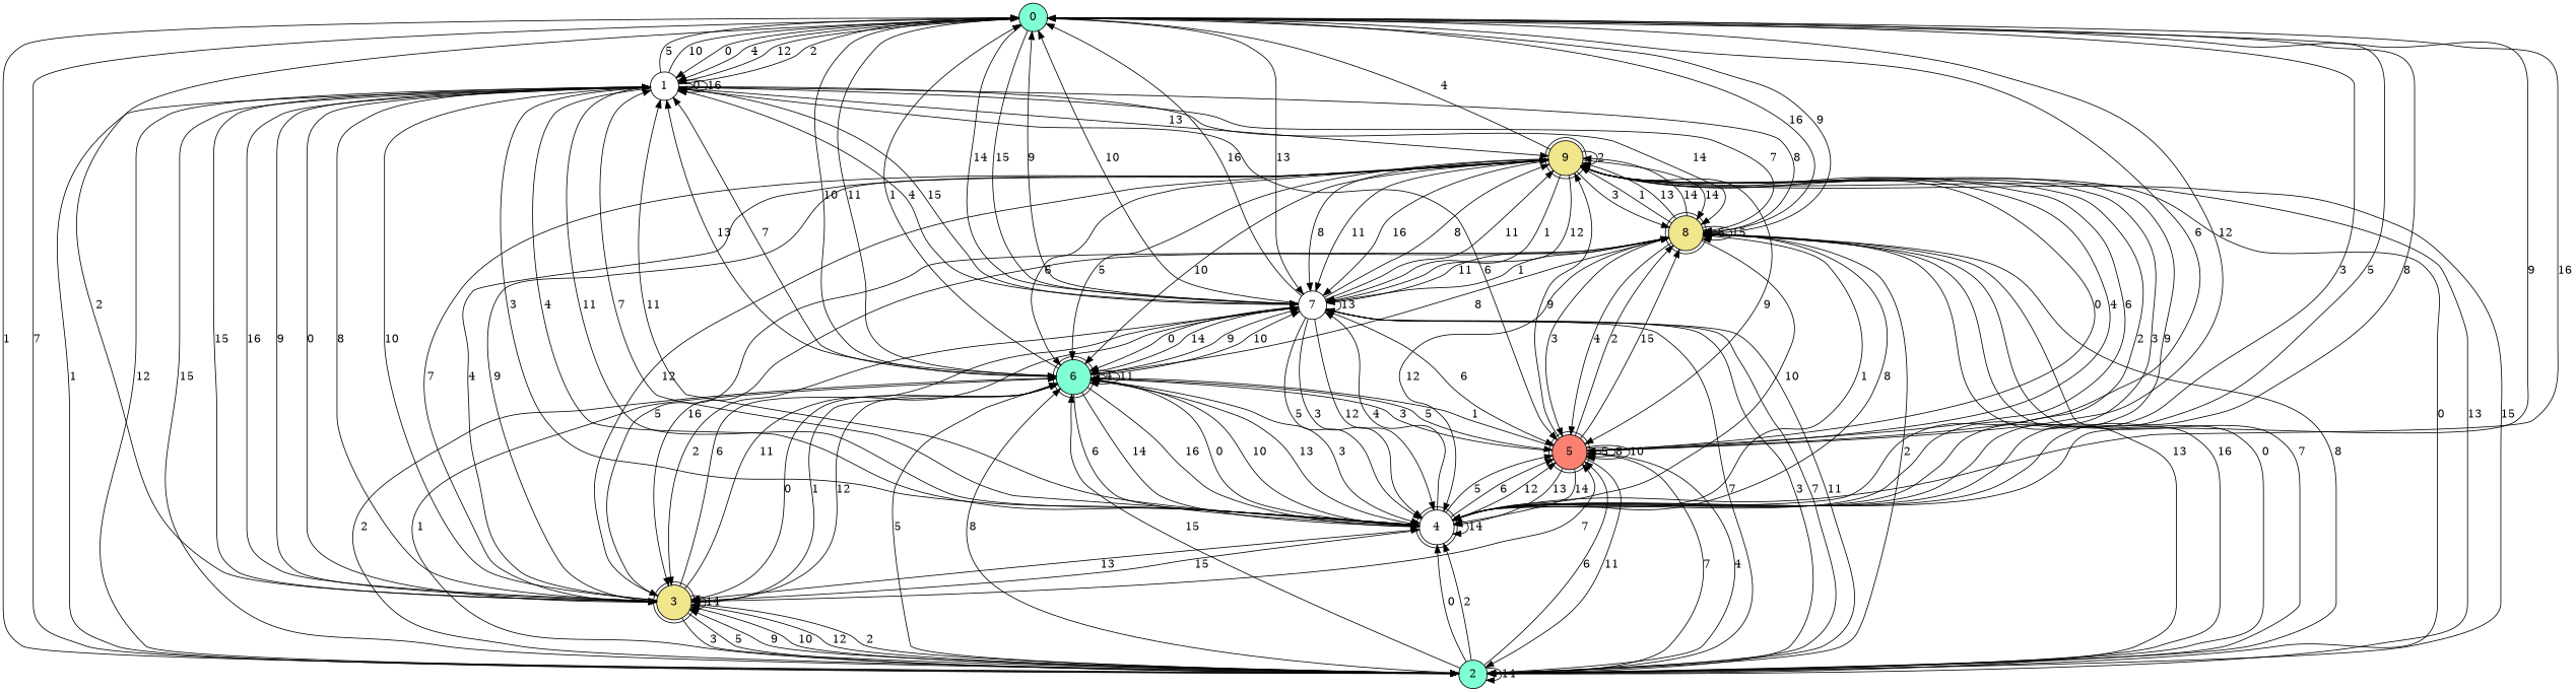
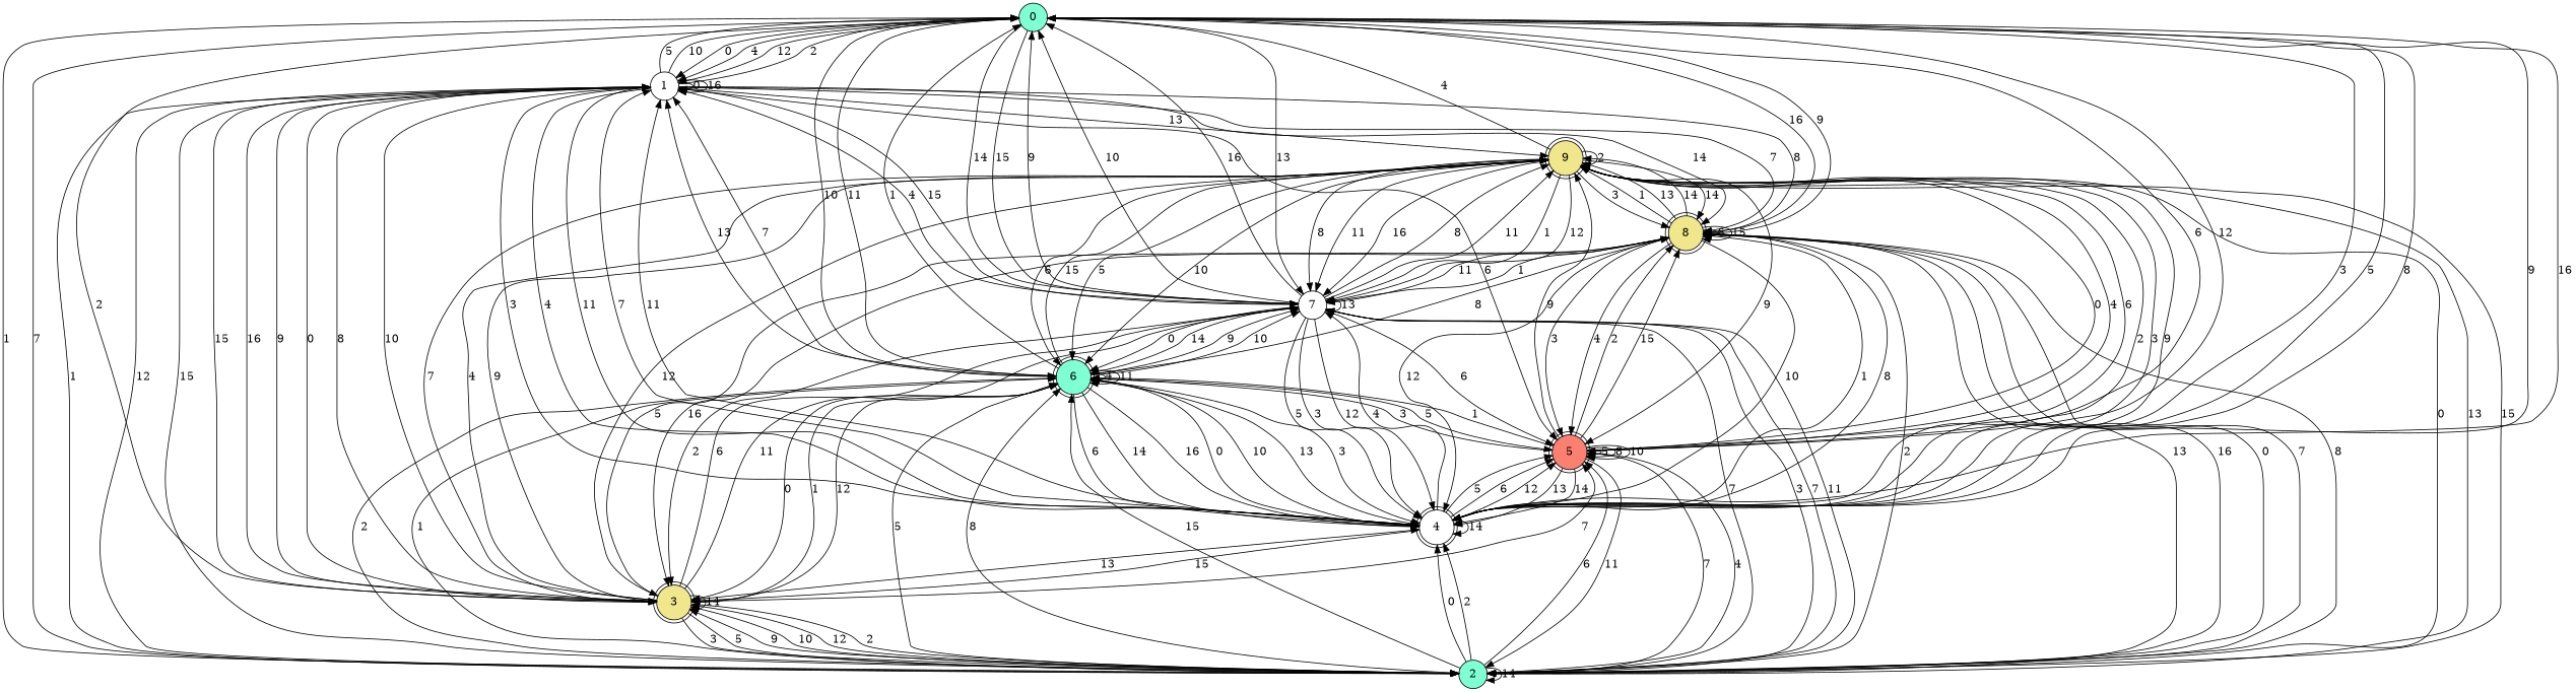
  digraph {
    node [fillcolor=aquamarine shape=doublecircle style=filled]
    n1 [label=0 shape=circle]
    n2 [fillcolor=white label=1 shape=circle]
    n3 [label=2 shape=circle]
    n4 [fillcolor=khaki label=3]
    n5 [fillcolor=white label=4]
    n6 [fillcolor=salmon label=5]
    n7 [label=6]
    n8 [fillcolor=white label=7 shape=circle]
    n9 [fillcolor=khaki label=8]
    n10 [fillcolor=khaki label=9]
    n1 -> n2 [label=0]
    n1 -> n2 [label=4]
    n1 -> n2 [label=12]
    n1 -> n3 [label=1]
    n1 -> n3 [label=7]
    n1 -> n4 [label=2]
    n1 -> n5 [label=3]
    n1 -> n5 [label=5]
    n1 -> n5 [label=8]
    n1 -> n5 [label=9]
    n1 -> n6 [label=6]
    n1 -> n7 [label=10]
    n1 -> n7 [label=11]
    n1 -> n8 [label=13]
    n1 -> n8 [label=14]
    n1 -> n8 [label=15]
    n1 -> n9 [label=16]
    n2 -> n1 [label=2]
    n2 -> n1 [label=5]
    n2 -> n1 [label=10]
    n2 -> n2 [label=0]
    n2 -> n2 [label=16]
    n2 -> n3 [label=1]
    n2 -> n3 [label=12]
    n2 -> n3 [label=15]
    n2 -> n4 [label=9]
    n2 -> n5 [label=3]
    n2 -> n5 [label=4]
    n2 -> n5 [label=11]
    n2 -> n6 [label=6]
    n2 -> n9 [label=7]
    n2 -> n9 [label=8]
    n2 -> n9 [label=14]
    n2 -> n10 [label=13]
    n3 -> n3 [label=14]
    n3 -> n4 [label=9]
    n3 -> n4 [label=10]
    n3 -> n4 [label=12]
    n3 -> n5 [label=0]
    n3 -> n5 [label=2]
    n3 -> n6 [label=4]
    n3 -> n6 [label=6]
    n3 -> n7 [label=1]
    n3 -> n7 [label=5]
    n3 -> n7 [label=8]
    n3 -> n7 [label=15]
    n3 -> n8 [label=3]
    n3 -> n8 [label=7]
    n3 -> n8 [label=11]
    n3 -> n9 [label=13]
    n3 -> n9 [label=16]
    n4 -> n2 [label=0]
    n4 -> n2 [label=8]
    n4 -> n2 [label=10]
    n4 -> n2 [label=15]
    n4 -> n2 [label=16]
    n4 -> n3 [label=2]
    n4 -> n3 [label=3]
    n4 -> n3 [label=5]
    n4 -> n4 [label=14]
    n4 -> n5 [label=13]
    n4 -> n6 [label=7]
    n4 -> n7 [label=1]
    n4 -> n8 [label=6]
    n4 -> n8 [label=11]
    n4 -> n10 [label=4]
    n4 -> n10 [label=9]
    n4 -> n10 [label=12]
    n5 -> n1 [label=16]
    n5 -> n2 [label=7]
    n5 -> n2 [label=11]
    n5 -> n4 [label=15]
    n5 -> n5 [label=14]
    n5 -> n6 [label=5]
    n5 -> n6 [label=6]
    n5 -> n6 [label=12]
    n5 -> n7 [label=0]
    n5 -> n7 [label=10]
    n5 -> n7 [label=13]
    n5 -> n8 [label=4]
    n5 -> n9 [label=1]
    n5 -> n9 [label=8]
    n5 -> n10 [label=2]
    n5 -> n10 [label=3]
    n5 -> n10 [label=9]
    n6 -> n1 [label=12]
    n6 -> n3 [label=7]
    n6 -> n3 [label=11]
    n6 -> n5 [label=13]
    n6 -> n5 [label=14]
    n6 -> n6 [label=5]
    n6 -> n6 [label=8]
    n6 -> n6 [label=10]
    n6 -> n7 [label=1]
    n6 -> n7 [label=3]
    n6 -> n9 [label=2]
    n6 -> n9 [label=15]
    n6 -> n10 [label=0]
    n6 -> n10 [label=4]
    n6 -> n10 [label=6]
    n6 -> n10 [label=9]
    n7 -> n1 [label=1]
    n7 -> n2 [label=7]
    n7 -> n2 [label=13]
    n7 -> n3 [label=2]
    n7 -> n4 [label=0]
    n7 -> n4 [label=12]
    n7 -> n5 [label=3]
    n7 -> n5 [label=6]
    n7 -> n5 [label=14]
    n7 -> n5 [label=16]
    n7 -> n6 [label=5]
    n7 -> n7 [label=4]
    n7 -> n7 [label=11]
    n7 -> n8 [label=9]
    n7 -> n8 [label=10]
    n7 -> n9 [label=8]
+   n7 -> n10 [label=15]
    n8 -> n1 [label=9]
    n8 -> n1 [label=10]
    n8 -> n1 [label=16]
    n8 -> n2 [label=4]
    n8 -> n2 [label=15]
    n8 -> n3 [label=7]
    n8 -> n4 [label=2]
    n8 -> n5 [label=3]
    n8 -> n5 [label=5]
    n8 -> n5 [label=12]
    n8 -> n6 [label=6]
    n8 -> n7 [label=0]
    n8 -> n7 [label=14]
    n8 -> n8 [label=13]
    n8 -> n9 [label=1]
    n8 -> n10 [label=8]
    n8 -> n10 [label=11]
    n9 -> n1 [label=9]
    n9 -> n3 [label=0]
    n9 -> n3 [label=2]
    n9 -> n3 [label=7]
    n9 -> n3 [label=8]
    n9 -> n4 [label=5]
    n9 -> n4 [label=16]
    n9 -> n5 [label=10]
    n9 -> n5 [label=12]
    n9 -> n6 [label=3]
    n9 -> n6 [label=4]
    n9 -> n8 [label=11]
    n9 -> n9 [label=6]
    n9 -> n9 [label=15]
    n9 -> n10 [label=1]
    n9 -> n10 [label=13]
    n9 -> n10 [label=14]
    n10 -> n1 [label=4]
    n10 -> n3 [label=0]
    n10 -> n3 [label=13]
    n10 -> n3 [label=15]
    n10 -> n4 [label=7]
    n10 -> n6 [label=9]
    n10 -> n7 [label=5]
    n10 -> n7 [label=6]
    n10 -> n7 [label=10]
    n10 -> n8 [label=1]
    n10 -> n8 [label=8]
    n10 -> n8 [label=11]
    n10 -> n8 [label=12]
    n10 -> n8 [label=16]
    n10 -> n9 [label=3]
    n10 -> n9 [label=14]
    n10 -> n10 [label=2]
  }
